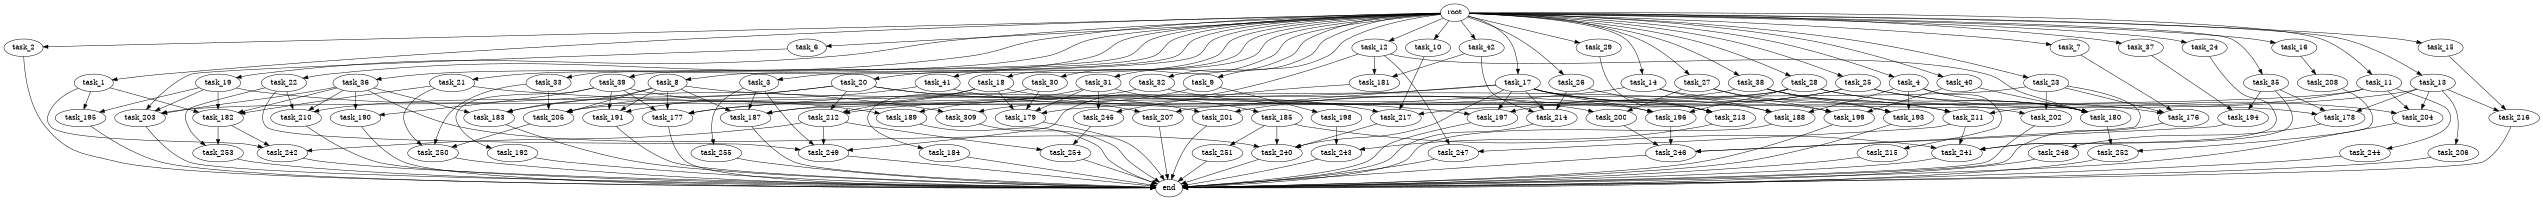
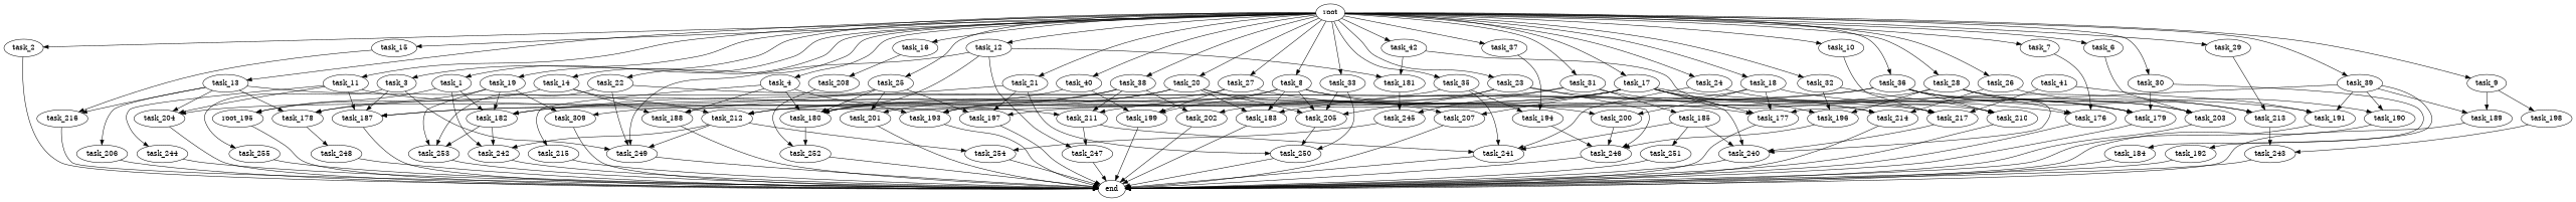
  digraph {
    root
    task_1
    task_2
    task_3
    task_4
    task_6
    task_7
    task_8
    task_9
    task_10
    task_11
    task_12
    task_13
    task_14
    task_15
    task_16
    task_17
    task_18
    task_19
    task_20
    task_21
    task_22
    task_23
    task_24
    task_25
    task_26
    task_27
    task_28
    task_29
    task_30
    task_31
    task_32
    task_33
    task_35
    task_36
    task_37
    task_38
    task_39
    task_40
    task_41
    task_42
    task_182
-   task_195
+   task_195 [label=root_195]
    task_242
    end
    task_187
    task_249
    task_255
    task_180
    task_188
    task_193
    task_215
    task_203
    task_176
    task_199
    task_177
    task_183
    task_191
    task_205
    task_189
    task_198
    task_217
    task_204
    task_211
    task_244
    task_181
    task_247
    task_178
    task_206
    task_216
    task_212
    task_208
    task_196
    task_197
    task_207
    task_213
    task_214
    task_240
    task_179
    task_200
    n81 [label=task_309]
    task_201
    task_250
    task_210
    task_253
    task_202
    task_246
    task_241
    task_184
    task_185
    task_245
    task_194
    task_190
    task_192
    task_252
    task_243
    task_248
    task_254
    task_251
    root -> task_1
    root -> task_2
    root -> task_3
    root -> task_4
    root -> task_6
    root -> task_7
    root -> task_8
    root -> task_9
    root -> task_10
    root -> task_11
    root -> task_12
    root -> task_13
    root -> task_14
    root -> task_15
    root -> task_16
    root -> task_17
    root -> task_18
    root -> task_19
    root -> task_20
    root -> task_21
    root -> task_22
    root -> task_23
    root -> task_24
    root -> task_25
    root -> task_26
    root -> task_27
    root -> task_28
    root -> task_29
    root -> task_30
    root -> task_31
    root -> task_32
    root -> task_33
    root -> task_35
    root -> task_36
    root -> task_37
    root -> task_38
    root -> task_39
    root -> task_40
-   root -> task_41
    root -> task_42
    task_1 -> task_182
    task_1 -> task_195
    task_1 -> task_242
    task_2 -> end
    task_3 -> task_187
    task_3 -> task_249
    task_3 -> task_255
    task_4 -> task_180
    task_4 -> task_188
    task_4 -> task_193
    task_4 -> task_215
    task_6 -> task_203
    task_7 -> task_176
    task_8 -> task_187
    task_8 -> task_199
    task_8 -> task_177
    task_8 -> task_183
    task_8 -> task_191
    task_8 -> task_205
    task_9 -> task_189
    task_9 -> task_198
    task_10 -> task_217
    task_11 -> task_187
    task_11 -> task_204
    task_11 -> task_211
    task_11 -> task_244
    task_12 -> task_249
    task_12 -> task_180
    task_12 -> task_181
    task_12 -> task_247
    task_13 -> task_217
    task_13 -> task_204
    task_13 -> task_178
    task_13 -> task_206
    task_13 -> task_216
    task_14 -> task_188
    task_14 -> task_178
    task_14 -> task_212
    task_15 -> task_216
    task_16 -> task_208
    task_17 -> task_188
    task_17 -> task_177
    task_17 -> task_211
    task_17 -> task_196
    task_17 -> task_197
    task_17 -> task_207
    task_17 -> task_213
    task_17 -> task_214
    task_17 -> task_240
    task_18 -> task_177
    task_18 -> task_212
    task_18 -> task_179
    task_18 -> task_200
    task_19 -> task_182
    task_19 -> task_195
-   task_19 -> task_203
+   task_19 -> task_253
    task_19 -> n81
    task_20 -> task_183
    task_20 -> task_205
    task_20 -> task_212
    task_20 -> task_207
    task_20 -> task_201
    task_21 -> task_182
    task_21 -> task_197
    task_21 -> task_250
    task_22 -> task_249
    task_22 -> task_210
    task_22 -> task_253
    task_23 -> task_176
    task_23 -> task_205
    task_23 -> task_202
    task_23 -> task_246
+   task_24 -> task_217
    task_24 -> task_241
    task_25 -> task_180
    task_25 -> task_204
    task_25 -> task_197
    task_25 -> task_201
    task_26 -> task_213
    task_26 -> task_214
    task_27 -> task_193
    task_27 -> task_199
    task_27 -> task_200
    task_28 -> task_180
    task_28 -> task_203
    task_28 -> task_176
    task_28 -> task_196
    task_28 -> task_179
    task_29 -> task_213
    task_30 -> task_179
    task_30 -> task_184
    task_31 -> task_187
    task_31 -> task_179
    task_31 -> task_185
    task_31 -> task_245
    task_32 -> task_196
    task_32 -> task_210
    task_33 -> task_205
    task_33 -> task_250
    task_35 -> task_178
    task_35 -> task_241
    task_35 -> task_194
    task_36 -> task_182
    task_36 -> task_203
    task_36 -> task_183
    task_36 -> task_240
    task_36 -> task_210
    task_36 -> task_190
    task_37 -> task_194
    task_38 -> task_193
    task_38 -> task_211
    task_38 -> n81
    task_38 -> task_202
    task_39 -> task_177
    task_39 -> task_191
    task_39 -> task_189
    task_39 -> task_190
    task_39 -> task_192
    task_40 -> task_180
    task_40 -> task_199
    task_41 -> task_191
    task_41 -> task_217
    task_42 -> task_181
    task_42 -> task_214
    task_182 -> task_242
    task_182 -> task_253
    task_195 -> end
    task_242 -> end
    task_187 -> end
    task_249 -> end
    task_255 -> end
    task_180 -> task_252
    task_188 -> end
    task_193 -> end
    task_215 -> end
    task_203 -> end
    task_176 -> end
    task_199 -> end
    task_177 -> end
    task_183 -> end
    task_191 -> end
    task_205 -> task_250
    task_189 -> end
    task_198 -> task_243
    task_217 -> task_240
    task_204 -> end
    task_211 -> task_247
    task_211 -> task_241
    task_244 -> end
    task_181 -> task_245
    task_247 -> end
    task_178 -> task_248
    task_206 -> end
    task_216 -> end
    task_212 -> task_242
    task_212 -> task_249
    task_212 -> task_254
    task_208 -> task_252
    task_196 -> task_246
    task_197 -> end
    task_207 -> end
    task_213 -> task_243
    task_214 -> end
    task_240 -> end
    task_179 -> end
    task_200 -> task_246
    n81 -> end
    task_201 -> end
    task_250 -> end
    task_210 -> end
    task_253 -> end
    task_202 -> end
    task_246 -> end
    task_241 -> end
    task_184 -> end
    task_185 -> task_240
    task_185 -> task_241
    task_185 -> task_251
    task_245 -> task_254
    task_194 -> task_246
    task_190 -> end
    task_192 -> end
    task_252 -> end
    task_243 -> end
    task_248 -> end
    task_254 -> end
    task_251 -> end
  }
